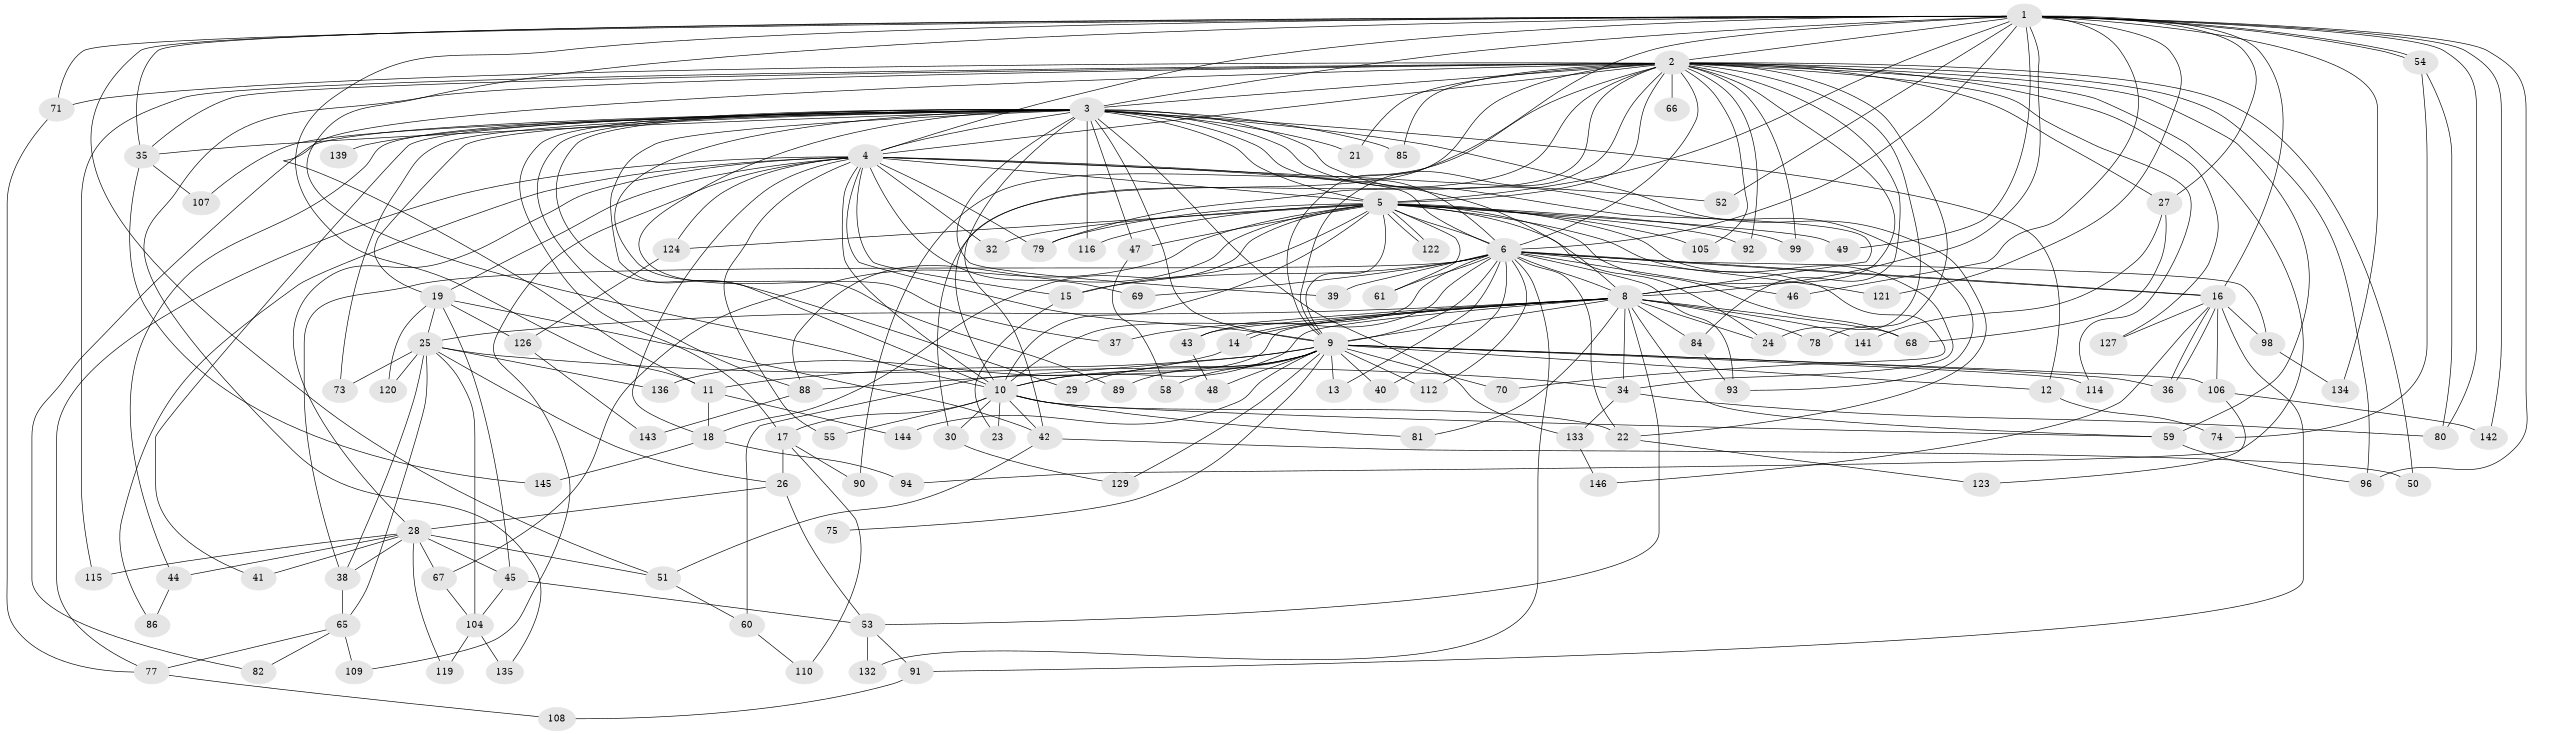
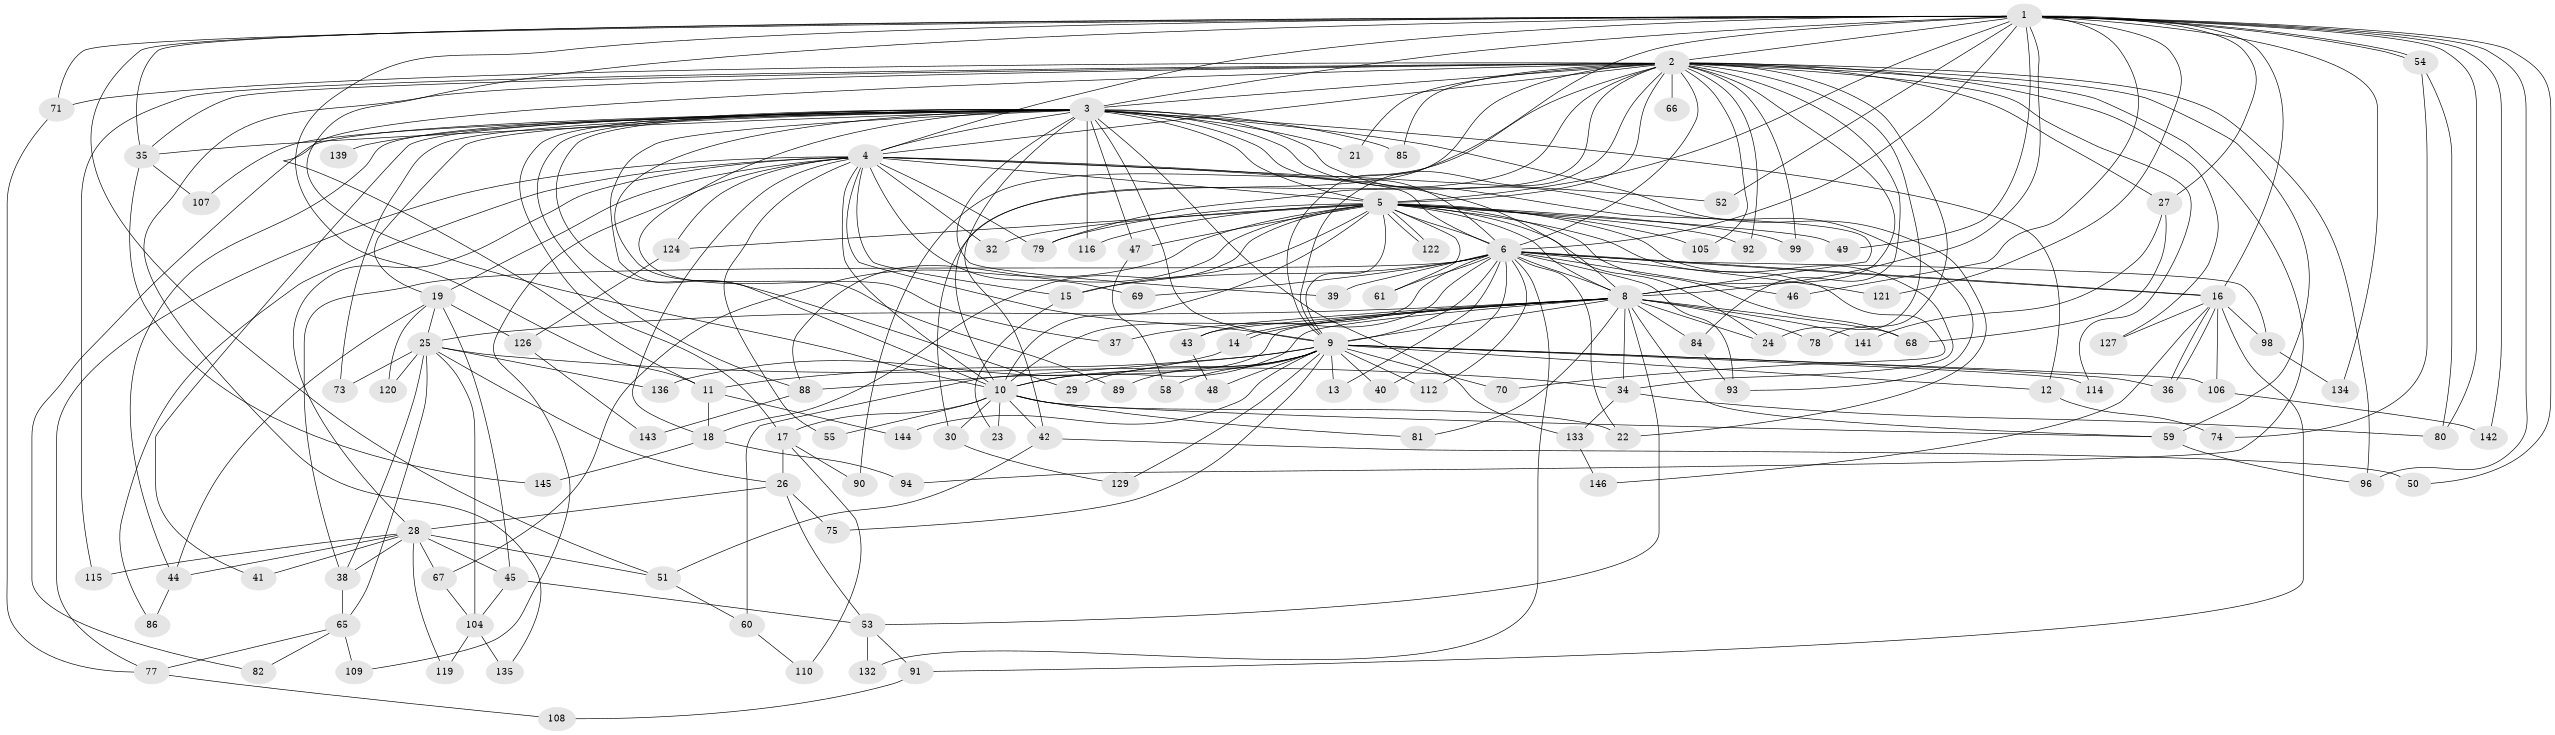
  graph {
    node [color=gray90 style=filled]
    1 [super="+113"]
    2 [super="+56"]
    3 [super="+7"]
    4 [super="+101"]
    5 [super="+95"]
    6 [super="+137"]
    8 [super="+20"]
    9 [super="+140"]
    10 [super="+76"]
    11 [super="+130"]
    16 [super="+33"]
    27 [super="+102"]
    35 [super="+57"]
    46
    49
    51 [super="+63"]
    52
    54 [super="+125"]
    71
    80
    96 [super="+103"]
    121
    134
    142
    21
    24
    30
    50
    59
    66
    78
    79 [super="+111"]
    84
    85
    90
    92
    94
    99
    105
    114
    115
    127
    135
    12
    17
    19
    22 [super="+97"]
    29
    37
    39
    41
    42 [super="+118"]
    44
    47
    73
    82
    88 [super="+100"]
    89
    93 [super="+138"]
    107
    133
    139
    116
    15 [super="+83"]
    18 [super="+31"]
    28 [super="+64"]
    32
    55
    69
    77 [super="+128"]
    86
    109
    124
    34 [super="+87"]
    61
    67
    68
    70
    122
    13
    38
    40
    43
    98
    112
    132
    14
    25 [super="+62"]
    53
    60
    81
    141
    36 [super="+74"]
    48
    58
    75
    106
    129
    144
    23
    91
    146
    145
    n104 [label=74]
    26 [super="+131"]
    110
    45
    120
    126
-   123
    143
    119
    108
    104 [super="+117"]
    65
    136
    1 -- 2
    1 -- 3 [weight=2]
    1 -- 4
    1 -- 5
    1 -- 6
    1 -- 8
    1 -- 9
    1 -- 10
    1 -- 11
    1 -- 16
    1 -- 27
    1 -- 35
    1 -- 46
    1 -- 49
    1 -- 51
    1 -- 52
    1 -- 54
    1 -- 54
    1 -- 71
    1 -- 80
    1 -- 96
    1 -- 121
    1 -- 134
    1 -- 142
    2 -- 3 [weight=2]
    2 -- 4
    2 -- 5
    2 -- 6
    2 -- 8
    2 -- 9
    2 -- 10
    2 -- 11
    2 -- 27
    2 -- 35 [weight=2]
    2 -- 71
    2 -- 96
    2 -- 21
    2 -- 24
    2 -- 30
-   2 -- 50
+   1 -- 50
    2 -- 59
    2 -- 66 [weight=2]
    2 -- 78
    2 -- 79
    2 -- 84
    2 -- 85
    2 -- 90
    2 -- 92
    2 -- 94
    2 -- 99
    2 -- 105
    2 -- 114
    2 -- 115
    2 -- 127
    2 -- 135
    3 -- 4 [weight=2]
    3 -- 5 [weight=2]
    3 -- 6 [weight=2]
    3 -- 8 [weight=2]
    3 -- 9 [weight=2]
    3 -- 10 [weight=2]
    3 -- 35
    3 -- 21
    3 -- 85
    3 -- 12
    3 -- 17
    3 -- 19
    3 -- 22
    3 -- 29
    3 -- 37
    3 -- 39
    3 -- 41
    3 -- 42
    3 -- 44
    3 -- 47
    3 -- 73
    3 -- 82
    3 -- 88
    3 -- 89
    3 -- 93
    3 -- 107
    3 -- 133
    3 -- 139
    3 -- 116
    4 -- 5 [weight=2]
    4 -- 6
    4 -- 8
    4 -- 9
    4 -- 10
    4 -- 52
    4 -- 79
    4 -- 19
    4 -- 15
    4 -- 18
    4 -- 28 [weight=2]
    4 -- 32
    4 -- 55
    4 -- 69
    4 -- 77
    4 -- 86
    4 -- 109
    4 -- 124
    5 -- 6
+   5 -- 8
    5 -- 9
    5 -- 10
    5 -- 49
    5 -- 24
    5 -- 79
    5 -- 92
    5 -- 99
    5 -- 105
    5 -- 47
    5 -- 88
    5 -- 116
    5 -- 15
    5 -- 18
    5 -- 32
    5 -- 124
    5 -- 34
    5 -- 61
    5 -- 67
    5 -- 68
    5 -- 70
    5 -- 122
    5 -- 122
    6 -- 8 [weight=2]
    6 -- 9
    6 -- 10
    6 -- 16
    6 -- 16
    6 -- 46
    6 -- 121
    6 -- 22
    6 -- 39
    6 -- 93
    6 -- 15
    6 -- 69
    6 -- 61
    6 -- 13
    6 -- 38
    6 -- 40
    6 -- 43
    6 -- 98
    6 -- 112
    6 -- 132
    8 -- 9 [weight=3]
    8 -- 10
    8 -- 24
    8 -- 59
    8 -- 78
    8 -- 84
    8 -- 37
    8 -- 34
    8 -- 68
    8 -- 43
    8 -- 14
    8 -- 14
    8 -- 25
    8 -- 53
    8 -- 60
    8 -- 81
    8 -- 141
    9 -- 10
    9 -- 11
    9 -- 114
    9 -- 12
    9 -- 29
    9 -- 88
    9 -- 89
    9 -- 70
    9 -- 13
    9 -- 40
    9 -- 112
    9 -- 36
    9 -- 48
    9 -- 58
    9 -- 75
    9 -- 106
    9 -- 129
    9 -- 144
    10 -- 30
    10 -- 59
    10 -- 17
    10 -- 22
    10 -- 42
    10 -- 55
    10 -- 81
    10 -- 23
    11 -- 18
    11 -- 144
    16 -- 127
    16 -- 98
    16 -- 36
    16 -- 36
    16 -- 106
    16 -- 91
    16 -- 146
    27 -- 68
    27 -- 141
    35 -- 107
    35 -- 145
    51 -- 60
    54 -- 80
    54 -- n104
    71 -- 77
    30 -- 129
    59 -- 96
    84 -- 93
    12 -- n104
    17 -- 90
    17 -- 26
    17 -- 110
-   19 -- 42
+   19 -- 44
    19 -- 25
    19 -- 45
    19 -- 120
    19 -- 126
-   22 -- 123
    42 -- 51
    42 -- 50
    44 -- 86
    47 -- 58
    88 -- 143
    133 -- 146
    15 -- 23
    18 -- 94
    18 -- 145
    28 -- 51
    28 -- 115
    28 -- 41
    28 -- 44
    28 -- 67
    28 -- 38
    28 -- 45
    28 -- 119
    77 -- 108
    124 -- 126
    34 -- 80
    34 -- 133
    67 -- 104
    38 -- 65
    43 -- 48
    98 -- 134
    14 -- 136
    25 -- 73
    25 -- 34
    25 -- 38
    25 -- 26
    25 -- 120
    25 -- 104
    25 -- 65
    25 -- 136
    53 -- 132
    53 -- 91
    60 -- 110
    106 -- 142
-   106 -- 123
    91 -- 108
    26 -- 28
    26 -- 53
+   26 -- 75
    45 -- 53
    45 -- 104
    126 -- 143
    104 -- 135
    104 -- 119
    65 -- 82
    65 -- 77
    65 -- 109
  }
